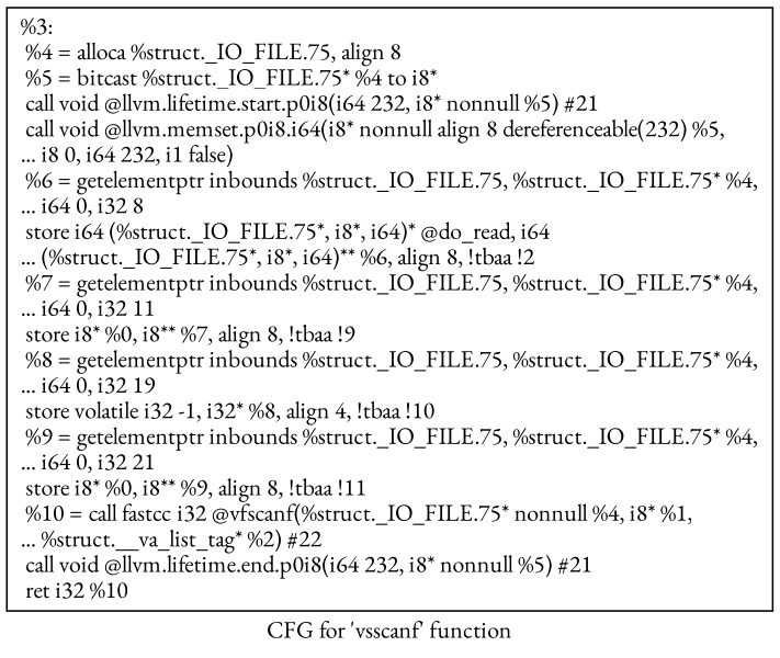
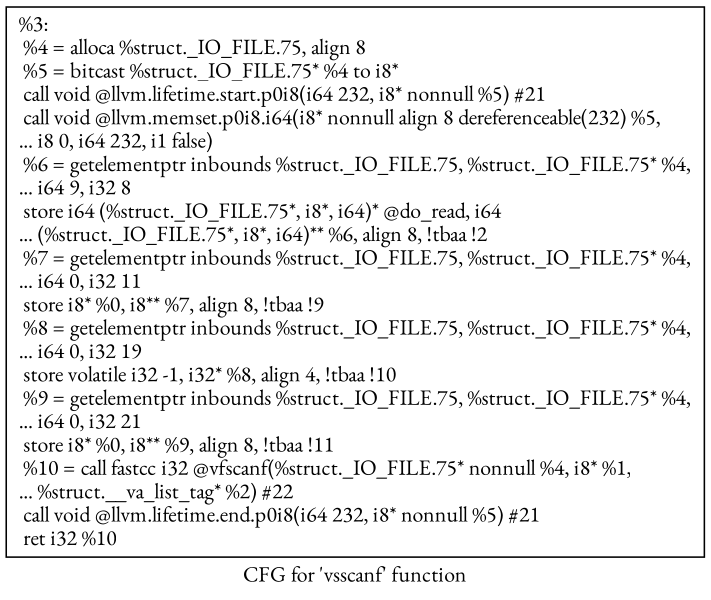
  digraph {
    label="CFG for 'vsscanf' function"
    fontname="EB Garamond"
-   n1 [label="{%3:\l  %4 = alloca %struct._IO_FILE.75, align 8\l  %5 = bitcast %struct._IO_FILE.75* %4 to i8*\l  call void @llvm.lifetime.start.p0i8(i64 232, i8* nonnull %5) #21\l  call void @llvm.memset.p0i8.i64(i8* nonnull align 8 dereferenceable(232) %5,\l... i8 0, i64 232, i1 false)\l  %6 = getelementptr inbounds %struct._IO_FILE.75, %struct._IO_FILE.75* %4,\l... i64 0, i32 8\l  store i64 (%struct._IO_FILE.75*, i8*, i64)* @do_read, i64\l... (%struct._IO_FILE.75*, i8*, i64)** %6, align 8, !tbaa !2\l  %7 = getelementptr inbounds %struct._IO_FILE.75, %struct._IO_FILE.75* %4,\l... i64 0, i32 11\l  store i8* %0, i8** %7, align 8, !tbaa !9\l  %8 = getelementptr inbounds %struct._IO_FILE.75, %struct._IO_FILE.75* %4,\l... i64 0, i32 19\l  store volatile i32 -1, i32* %8, align 4, !tbaa !10\l  %9 = getelementptr inbounds %struct._IO_FILE.75, %struct._IO_FILE.75* %4,\l... i64 0, i32 21\l  store i8* %0, i8** %9, align 8, !tbaa !11\l  %10 = call fastcc i32 @vfscanf(%struct._IO_FILE.75* nonnull %4, i8* %1,\l... %struct.__va_list_tag* %2) #22\l  call void @llvm.lifetime.end.p0i8(i64 232, i8* nonnull %5) #21\l  ret i32 %10\l}" shape=record fontname="EB Garamond"]
+   n1 [label="{%3:\l  %4 = alloca %struct._IO_FILE.75, align 8\l  %5 = bitcast %struct._IO_FILE.75* %4 to i8*\l  call void @llvm.lifetime.start.p0i8(i64 232, i8* nonnull %5) #21\l  call void @llvm.memset.p0i8.i64(i8* nonnull align 8 dereferenceable(232) %5,\l... i8 0, i64 232, i1 false)\l  %6 = getelementptr inbounds %struct._IO_FILE.75, %struct._IO_FILE.75* %4,\l... i64 9, i32 8\l  store i64 (%struct._IO_FILE.75*, i8*, i64)* @do_read, i64\l... (%struct._IO_FILE.75*, i8*, i64)** %6, align 8, !tbaa !2\l  %7 = getelementptr inbounds %struct._IO_FILE.75, %struct._IO_FILE.75* %4,\l... i64 0, i32 11\l  store i8* %0, i8** %7, align 8, !tbaa !9\l  %8 = getelementptr inbounds %struct._IO_FILE.75, %struct._IO_FILE.75* %4,\l... i64 0, i32 19\l  store volatile i32 -1, i32* %8, align 4, !tbaa !10\l  %9 = getelementptr inbounds %struct._IO_FILE.75, %struct._IO_FILE.75* %4,\l... i64 0, i32 21\l  store i8* %0, i8** %9, align 8, !tbaa !11\l  %10 = call fastcc i32 @vfscanf(%struct._IO_FILE.75* nonnull %4, i8* %1,\l... %struct.__va_list_tag* %2) #22\l  call void @llvm.lifetime.end.p0i8(i64 232, i8* nonnull %5) #21\l  ret i32 %10\l}" shape=record fontname="EB Garamond"]
  }
